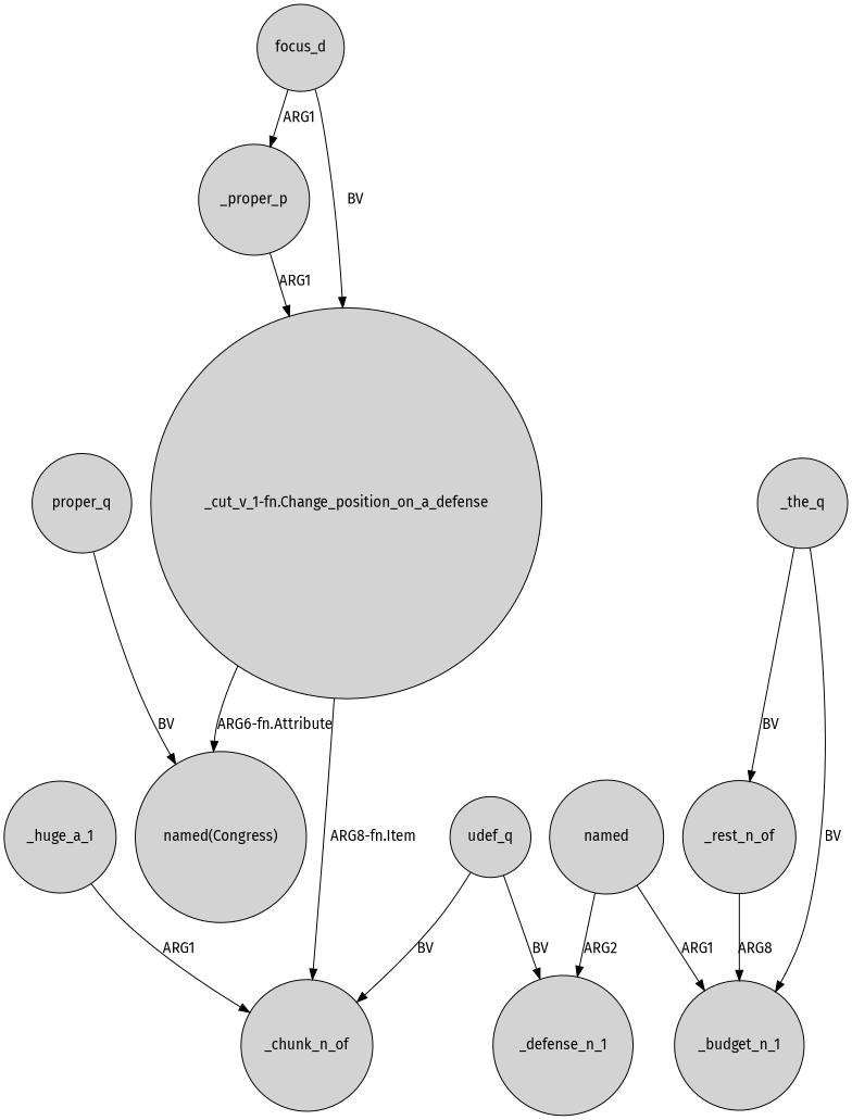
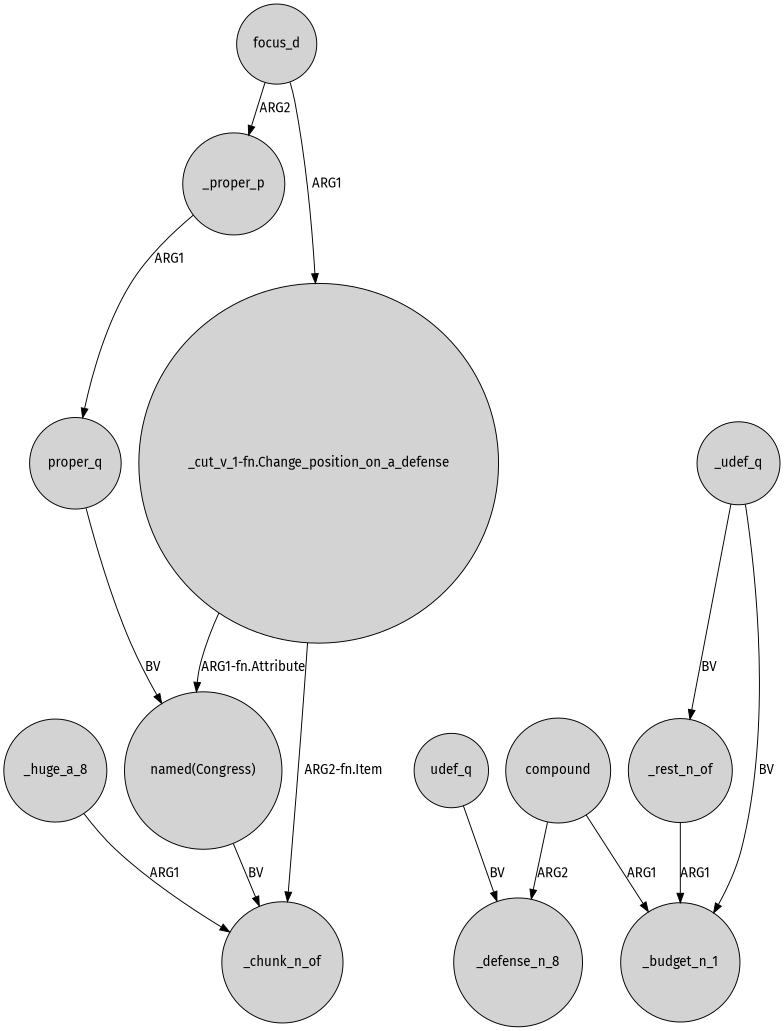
  digraph {
    fontname="Fira Sans"
    node [fontname="Fira Sans" shape=circle style=filled]
    edge [fontname="Fira Sans"]
    udef_q
    _chunk_n_of
-   _defense_n_1
+   _defense_n_1 [label=_defense_n_8]
    proper_q
    "named(Congress)"
-   compound [label=named]
+   compound
    _budget_n_1
-   _huge_a_1
+   _huge_a_1 [label=_huge_a_8]
    n9 [label=_proper_p]
    focus_d
    n11 [label="_cut_v_1-fn.Change_position_on_a_defense"]
    _rest_n_of
-   _the_q
-   udef_q -> _chunk_n_of [label=BV]
+   _the_q [label=_udef_q]
+   "named(Congress)" -> _chunk_n_of [label=BV]
    udef_q -> _defense_n_1 [label=BV]
    proper_q -> "named(Congress)" [label=BV]
    compound -> _defense_n_1 [label=ARG2]
    compound -> _budget_n_1 [label=ARG1]
    _huge_a_1 -> _chunk_n_of [label=ARG1]
-   n9 -> n11 [label=ARG1]
-   focus_d -> n9 [label=ARG1]
-   focus_d -> n11 [label=BV]
-   n11 -> _chunk_n_of [label="ARG8-fn.Item"]
-   n11 -> "named(Congress)" [label="ARG6-fn.Attribute"]
-   _rest_n_of -> _budget_n_1 [label=ARG8]
+   n9 -> proper_q [label=ARG1]
+   focus_d -> n9 [label=ARG2]
+   focus_d -> n11 [label=ARG1]
+   n11 -> _chunk_n_of [label="ARG2-fn.Item"]
+   n11 -> "named(Congress)" [label="ARG1-fn.Attribute"]
+   _rest_n_of -> _budget_n_1 [label=ARG1]
    _the_q -> _budget_n_1 [label=BV]
    _the_q -> _rest_n_of [label=BV]
  }
